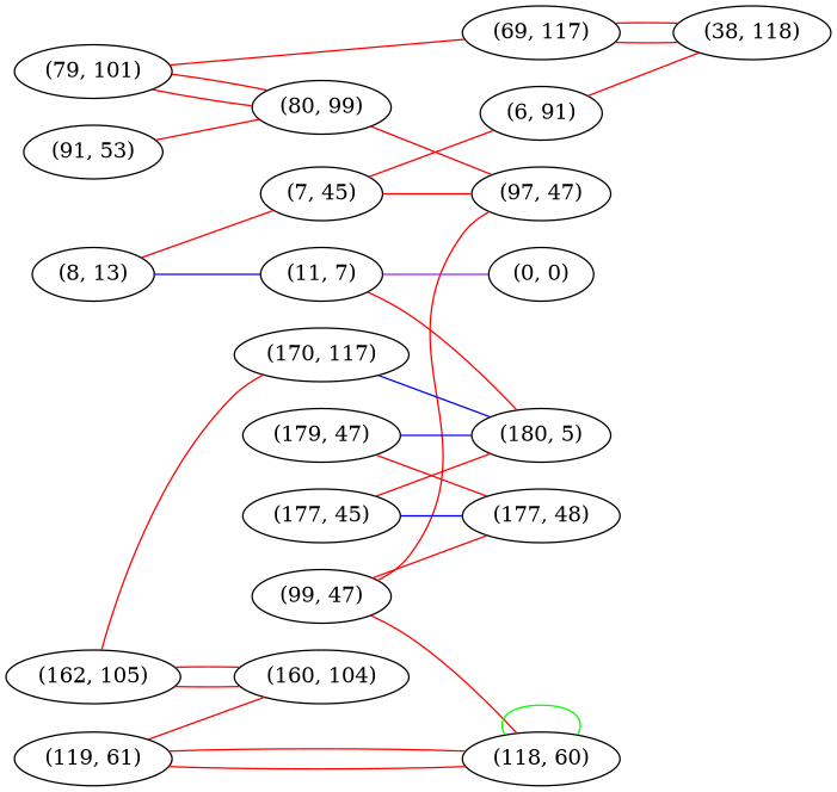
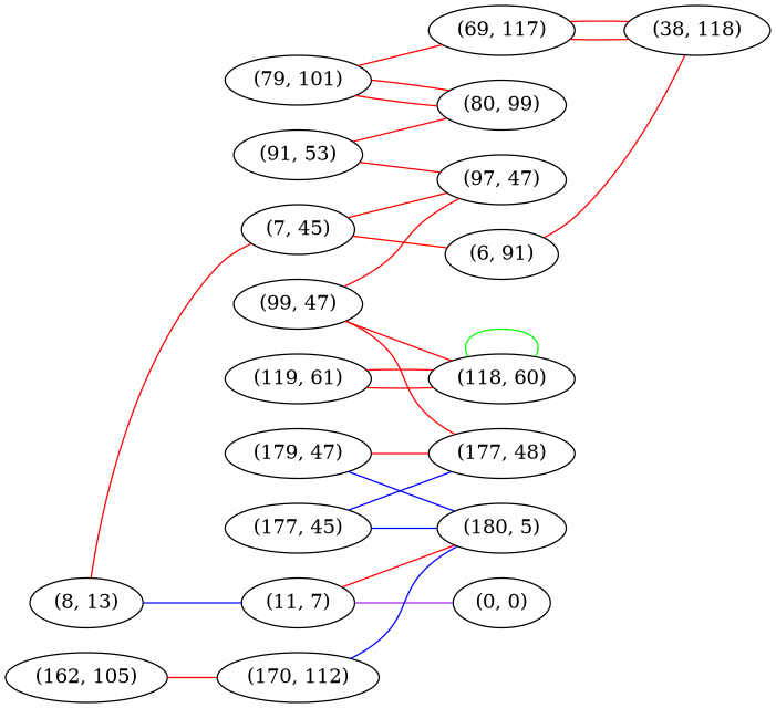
  graph {
    rankdir=LR
    edge [color=red weight=1]
    "(99, 47)"
    "(97, 47)"
    "(118, 60)"
    "(177, 48)"
    "(79, 101)"
    "(80, 99)"
    "(69, 117)"
    n8 [label="(38, 118)"]
    "(8, 13)"
    "(11, 7)"
    "(7, 45)"
    "(0, 0)"
    "(180, 5)"
    n14 [label="(6, 91)"]
    "(162, 105)"
-   "(170, 117)"
-   "(160, 104)"
+   "(170, 117)" [label="(170, 112)"]
    "(91, 53)"
    "(119, 61)"
    "(179, 47)"
    "(177, 45)"
    "(99, 47)" -- "(97, 47)"
    "(99, 47)" -- "(118, 60)"
    "(99, 47)" -- "(177, 48)"
    "(118, 60)" -- "(118, 60)" [color=green weight=2]
    "(79, 101)" -- "(80, 99)"
    "(79, 101)" -- "(80, 99)"
    "(79, 101)" -- "(69, 117)"
    "(69, 117)" -- n8
    "(69, 117)" -- n8
    "(8, 13)" -- "(11, 7)" [color=blue weight=3]
    "(8, 13)" -- "(7, 45)"
    "(11, 7)" -- "(0, 0)" [color=purple weight=4]
    "(11, 7)" -- "(180, 5)"
    "(7, 45)" -- "(97, 47)"
    "(7, 45)" -- n14
    n14 -- n8
    "(162, 105)" -- "(170, 117)"
-   "(162, 105)" -- "(160, 104)"
-   "(162, 105)" -- "(160, 104)"
    "(170, 117)" -- "(180, 5)" [color=blue weight=3]
-   "(80, 99)" -- "(97, 47)"
+   "(91, 53)" -- "(97, 47)"
    "(91, 53)" -- "(80, 99)"
    "(119, 61)" -- "(118, 60)"
    "(119, 61)" -- "(118, 60)"
-   "(119, 61)" -- "(160, 104)"
    "(179, 47)" -- "(177, 48)"
    "(179, 47)" -- "(180, 5)" [color=blue weight=3]
    "(177, 45)" -- "(177, 48)" [color=blue]
-   "(177, 45)" -- "(180, 5)" [weight=3]
+   "(177, 45)" -- "(180, 5)" [color=blue weight=3]
  }
